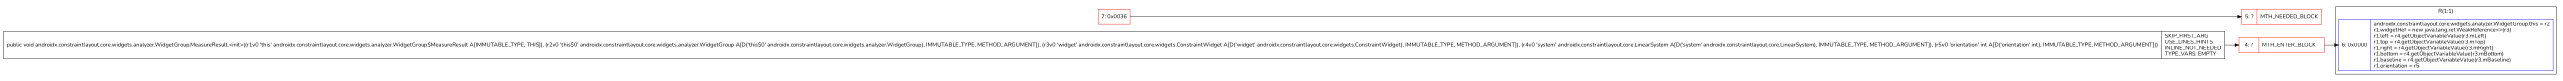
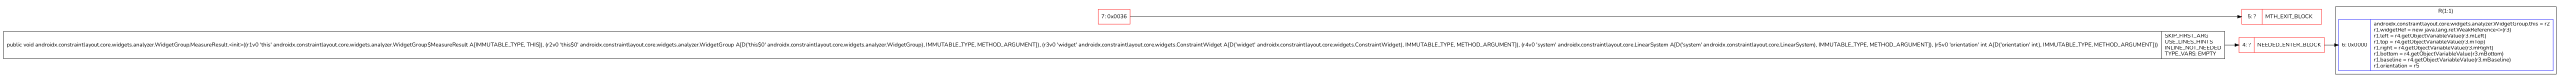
  digraph {
    fontname=Nunito
    rankdir=LR
    node [color=red fontname=Nunito shape=record]
    edge [fontname=Nunito]
    n1 [color=blue label="{6\:\ 0x0000|androidx.constraintlayout.core.widgets.analyzer.WidgetGroup.this = r2\lr1.widgetRef = new java.lang.ref.WeakReference\<\>(r3)\lr1.left = r4.getObjectVariableValue(r3.mLeft)\lr1.top = r4.getObjectVariableValue(r3.mTop)\lr1.right = r4.getObjectVariableValue(r3.mRight)\lr1.bottom = r4.getObjectVariableValue(r3.mBottom)\lr1.baseline = r4.getObjectVariableValue(r3.mBaseline)\lr1.orientation = r5\l}"]
    n2 [label="{7\:\ 0x0036}"]
-   n3 [label="{5\:\ ?|MTH_NEEDED_BLOCK\l}"]
-   n4 [label="{4\:\ ?|MTH_ENTER_BLOCK\l}"]
+   n3 [label="{5\:\ ?|MTH_EXIT_BLOCK\l}"]
+   n4 [label="{4\:\ ?|NEEDED_ENTER_BLOCK\l}"]
    n5 [label="{public void androidx.constraintlayout.core.widgets.analyzer.WidgetGroup.MeasureResult.\<init\>((r1v0 'this' androidx.constraintlayout.core.widgets.analyzer.WidgetGroup$MeasureResult A[IMMUTABLE_TYPE, THIS]), (r2v0 'this$0' androidx.constraintlayout.core.widgets.analyzer.WidgetGroup A[D('this$0' androidx.constraintlayout.core.widgets.analyzer.WidgetGroup), IMMUTABLE_TYPE, METHOD_ARGUMENT]), (r3v0 'widget' androidx.constraintlayout.core.widgets.ConstraintWidget A[D('widget' androidx.constraintlayout.core.widgets.ConstraintWidget), IMMUTABLE_TYPE, METHOD_ARGUMENT]), (r4v0 'system' androidx.constraintlayout.core.LinearSystem A[D('system' androidx.constraintlayout.core.LinearSystem), IMMUTABLE_TYPE, METHOD_ARGUMENT]), (r5v0 'orientation' int A[D('orientation' int), IMMUTABLE_TYPE, METHOD_ARGUMENT]))  | SKIP_FIRST_ARG\lUSE_LINES_HINTS\lINLINE_NOT_NEEDED\lTYPE_VARS: EMPTY\l}" color=""]
    subgraph cluster_1 {
      label="R(1:1)"
      n1
    }
    n2 -> n3
    n4 -> n1
    n5 -> n4
  }
